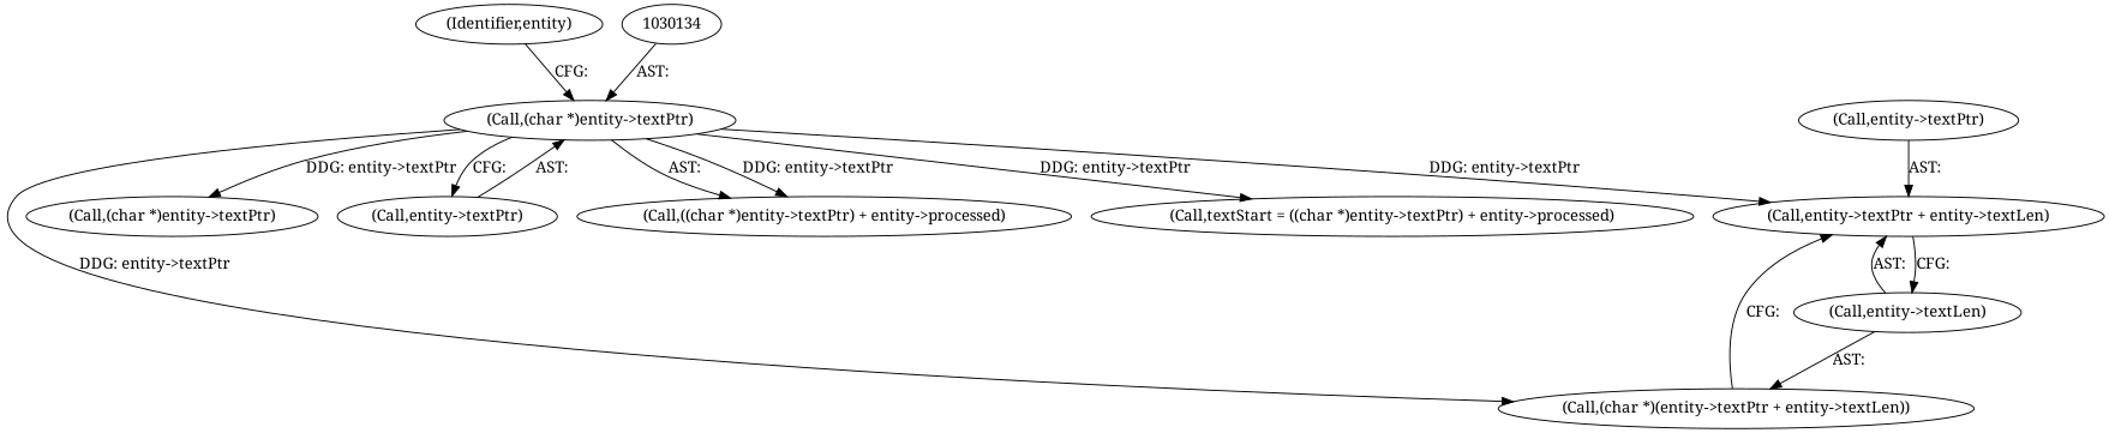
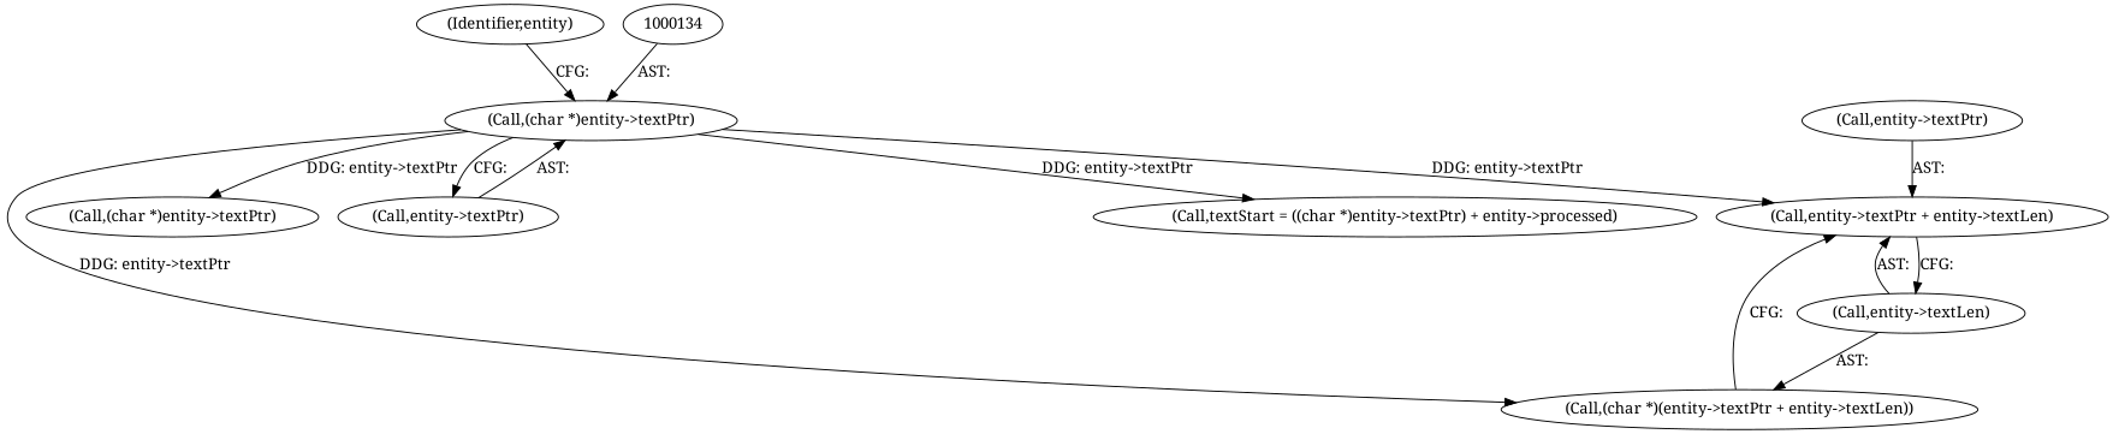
  digraph {
    fontname="Noto Serif"
    node [fontname="Noto Serif"]
    edge [fontname="Noto Serif"]
    n1 [label="(Call,entity->textPtr + entity->textLen)"]
    n2 [label="(Call,entity->textLen)"]
    n3 [label="(Call,(char *)(entity->textPtr + entity->textLen))"]
    n4 [label="(Call,(char *)entity->textPtr)"]
    n5 [label="(Call,(char *)entity->textPtr)"]
    n6 [label="(Call,entity->textPtr)"]
-   n7 [label="(Call,((char *)entity->textPtr) + entity->processed)"]
    n8 [label="(Call,textStart = ((char *)entity->textPtr) + entity->processed)"]
    n9 [label="(Identifier,entity)"]
    n10 [label="(Call,entity->textPtr)"]
-   1000134 [label=1030134]
+   1000134
    n1 -> n2 [label="CFG: "]
    n2 -> n1 [label="AST: "]
    n2 -> n3 [label="AST: "]
    n3 -> n1 [label="CFG: "]
    n4 -> n1 [label="DDG: entity->textPtr"]
    n4 -> n3 [label="DDG: entity->textPtr"]
    n4 -> n5 [label="DDG: entity->textPtr"]
    n4 -> n6 [label="CFG: "]
-   n4 -> n7 [label="AST: "]
-   n4 -> n7 [label="DDG: entity->textPtr"]
    n4 -> n8 [label="DDG: entity->textPtr"]
    n6 -> n4 [label="AST: "]
    n9 -> n4 [label="CFG: "]
    n10 -> n1 [label="AST: "]
    1000134 -> n4 [label="AST: "]
  }
